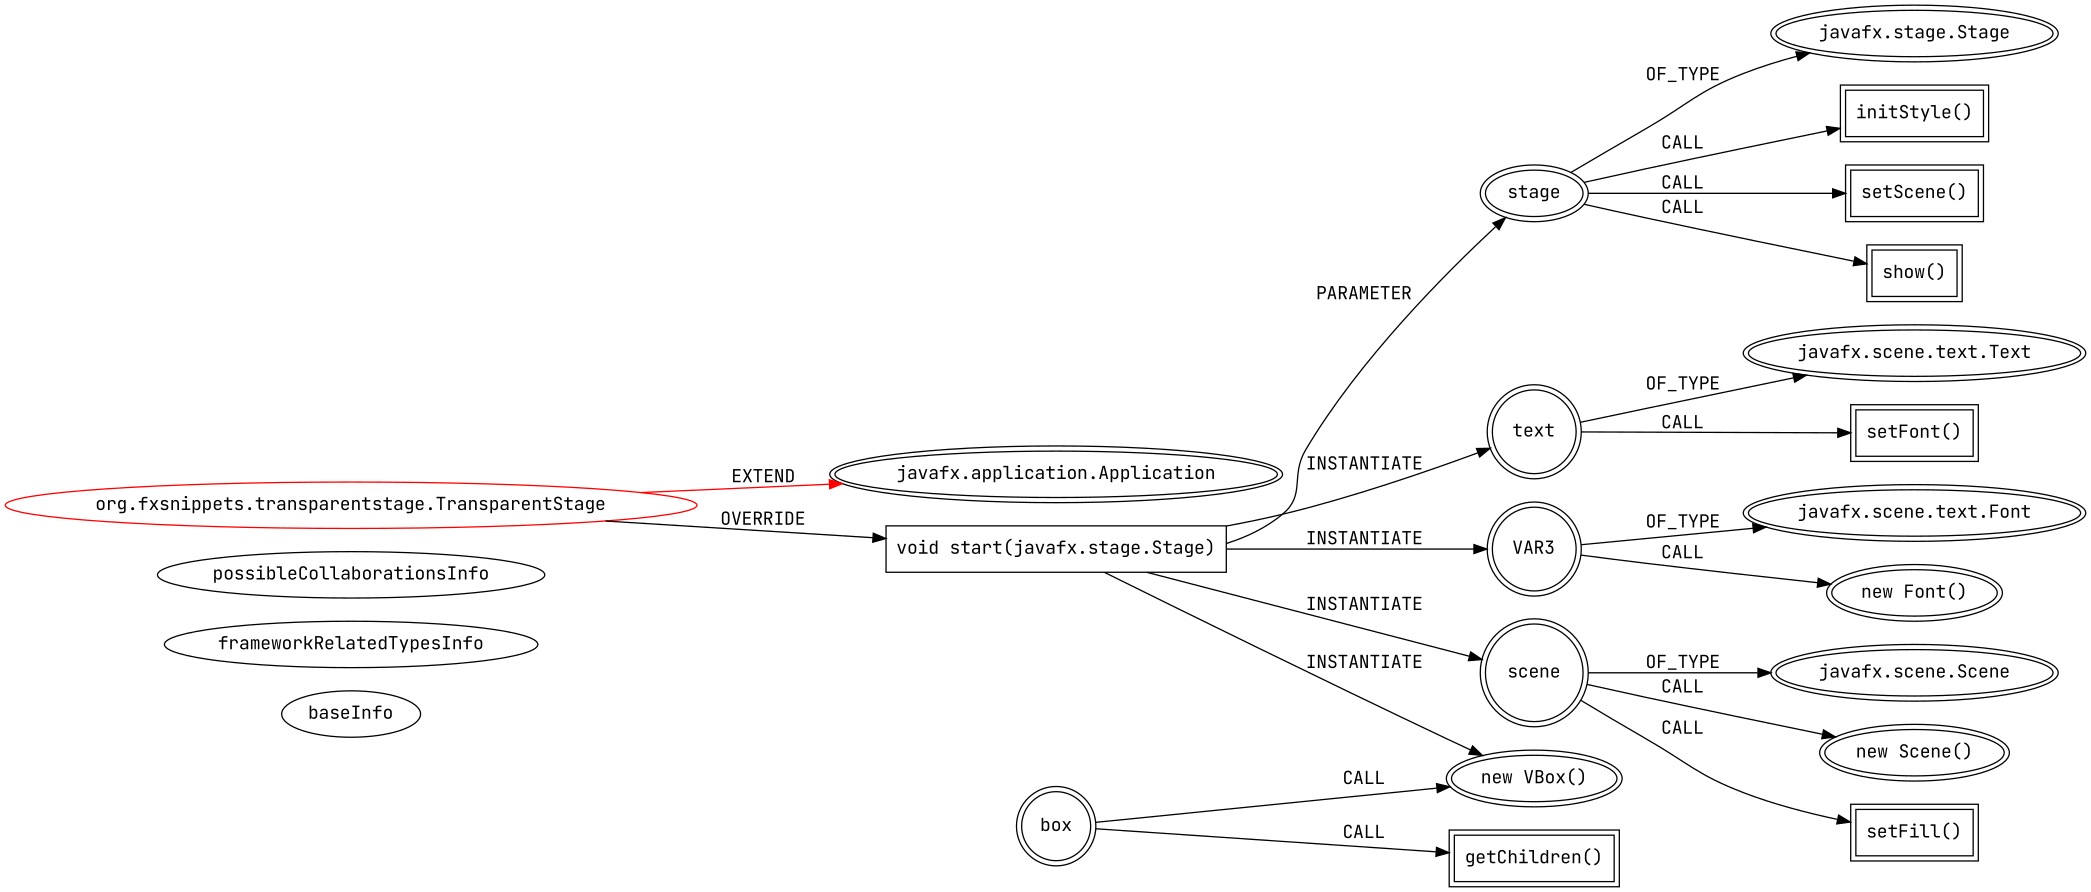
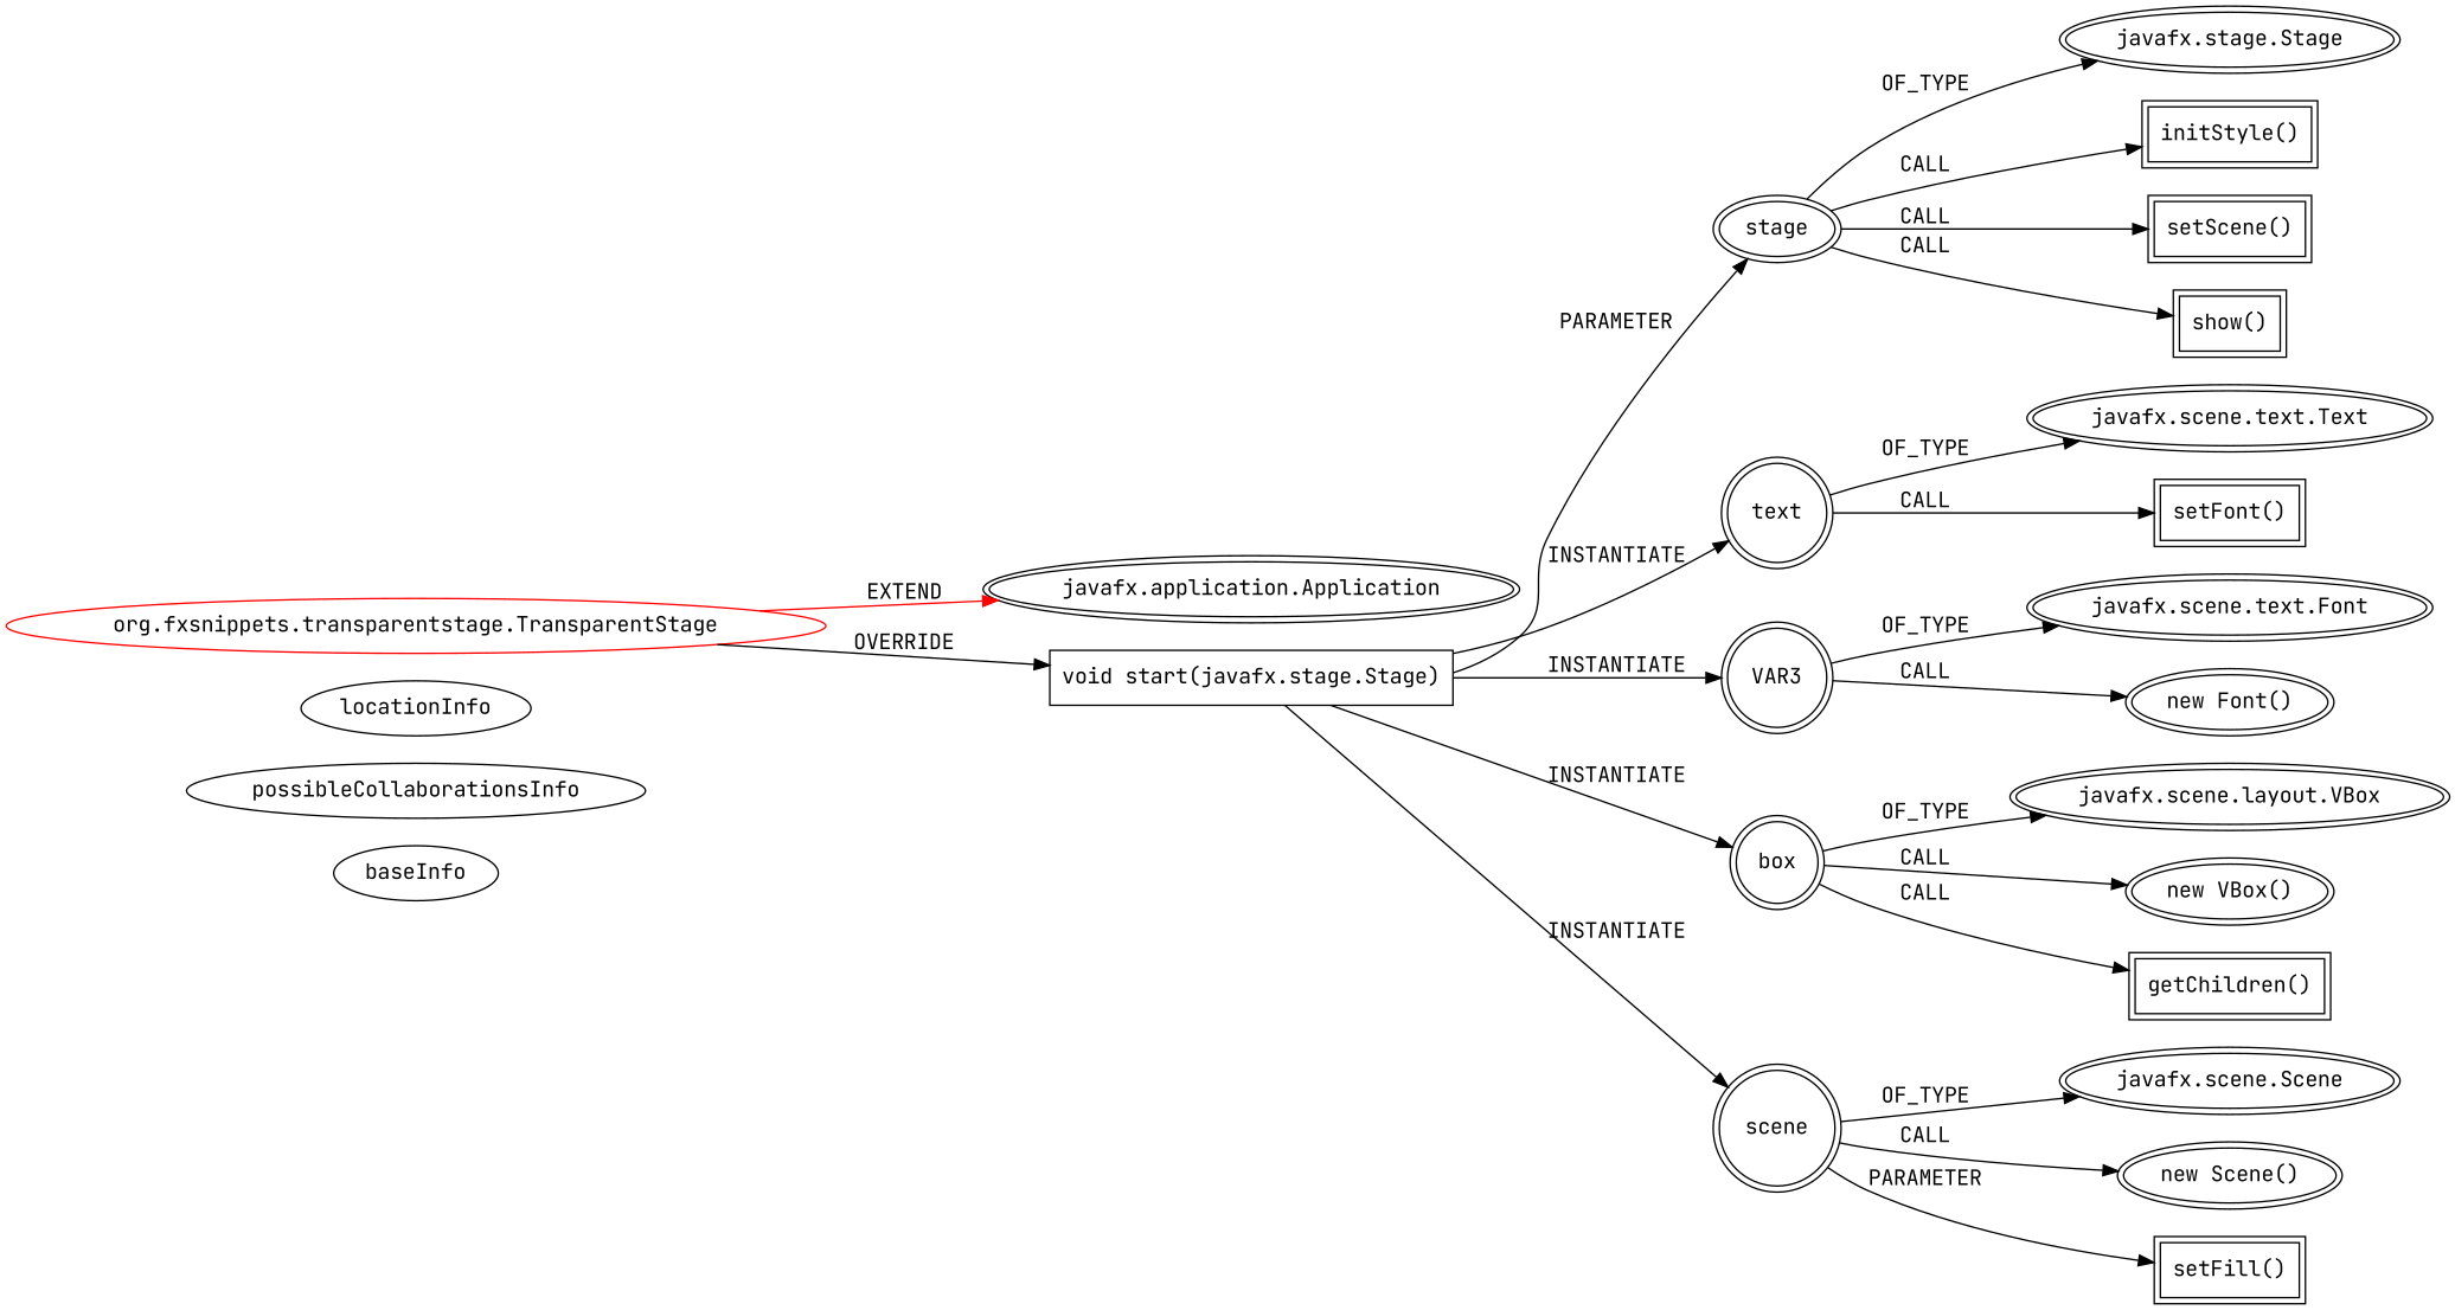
  digraph {
    fontname="JetBrains Mono"
    rankdir=LR
    node [fontname="JetBrains Mono" isFrameworkType=true vertexType=FRAMEWORK_CLASS_TYPE peripheries=2]
    edge [fontname="JetBrains Mono"]
    baseInfo [category=extension_graph graphId=108 isAnonymous=false possibleRelation=false isFrameworkType="" vertexType="" peripheries=""]
-   frameworkRelatedTypesInfo [0="javafx.application.Application" isFrameworkType="" vertexType="" peripheries=""]
    possibleCollaborationsInfo [isFrameworkType="" vertexType="" peripheries=""]
+   locationInfo [contextSignature=TransparentStage filePath="/AdamBien-fx-snippets/fx-snippets-master/TransparentStage/src/org/fxsnippets/transparentstage/TransparentStage.java" graphId=108 projectName="AdamBien-fx-snippets" isFrameworkType="" vertexType="" peripheries=""]
    n5 [color=red isFrameworkType=false label="org.fxsnippets.transparentstage.TransparentStage" vertexType=ROOT_CLIENT_CLASS_DECLARATION peripheries=""]
    n6 [label="javafx.application.Application"]
    n7 [isFrameworkType=false label="void start(javafx.stage.Stage)" shape=box vertexType=OVERRIDING_METHOD_DECLARATION peripheries=""]
    n8 [label=stage vertexType=PARAMETER_DECLARATION]
    n9 [label=text shape=circle vertexType=VARIABLE_EXPRESION]
    n10 [label=VAR3 shape=circle vertexType=VARIABLE_EXPRESION]
    n11 [label=box shape=circle vertexType=VARIABLE_EXPRESION]
    n12 [label=scene shape=circle vertexType=VARIABLE_EXPRESION]
    n13 [label="javafx.stage.Stage"]
    n14 [label="initStyle()" shape=box vertexType=INSIDE_CALL]
    n15 [label="setScene()" shape=box vertexType=INSIDE_CALL]
    n16 [label="show()" shape=box vertexType=INSIDE_CALL]
    n17 [label="javafx.scene.text.Text"]
    n18 [label="setFont()" shape=box vertexType=INSIDE_CALL]
    n19 [label="javafx.scene.text.Font"]
    n20 [label="new Font()" vertexType=CONSTRUCTOR_CALL]
+   n21 [label="javafx.scene.layout.VBox"]
    n22 [label="new VBox()" vertexType=CONSTRUCTOR_CALL]
    n23 [label="getChildren()" shape=box vertexType=INSIDE_CALL]
    n24 [label="javafx.scene.Scene"]
    n25 [label="new Scene()" vertexType=CONSTRUCTOR_CALL]
    n26 [label="setFill()" shape=box vertexType=INSIDE_CALL]
    n5 -> n6 [color=red label=EXTEND]
    n5 -> n7 [label=OVERRIDE]
    n7 -> n8 [label=PARAMETER]
    n7 -> n9 [label=INSTANTIATE]
    n7 -> n10 [label=INSTANTIATE]
-   n7 -> n22 [label=INSTANTIATE]
+   n7 -> n11 [label=INSTANTIATE]
    n7 -> n12 [label=INSTANTIATE]
    n8 -> n13 [label=OF_TYPE]
    n8 -> n14 [label=CALL]
    n8 -> n15 [label=CALL]
    n8 -> n16 [label=CALL]
    n9 -> n17 [label=OF_TYPE]
    n9 -> n18 [label=CALL]
    n10 -> n19 [label=OF_TYPE]
    n10 -> n20 [label=CALL]
+   n11 -> n21 [label=OF_TYPE]
    n11 -> n22 [label=CALL]
    n11 -> n23 [label=CALL]
    n12 -> n24 [label=OF_TYPE]
    n12 -> n25 [label=CALL]
-   n12 -> n26 [label=CALL]
+   n12 -> n26 [label=PARAMETER]
  }
